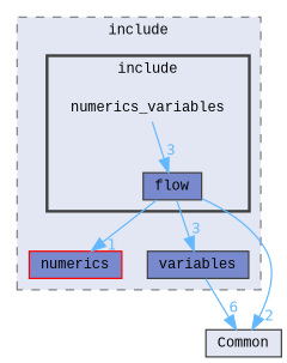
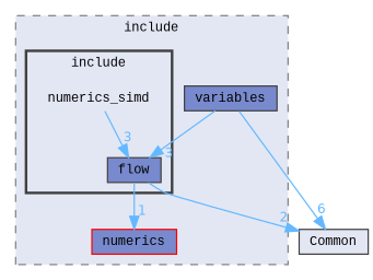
  digraph {
    compound=true
    fontname="Liberation Mono"
    node [fontname="Liberation Mono" fontsize=10 shape=box color=grey25 fillcolor="#788acd" style=filled]
    edge [color=steelblue1 fontcolor=steelblue1 fontname="Liberation Mono" fontsize=10 headlabel=3 labeldistance=1.5 labelfontname=Helvetica labelfontsize=10]
-   n1 [height=0.2 label=numerics_variables shape=plaintext width=0.4 color="" fillcolor="" style=""]
+   n1 [height=0.2 label=numerics_simd shape=plaintext width=0.4 color="" fillcolor="" style=""]
    n2 [height=0.2 label=flow width=0.4]
    n3 [color=red height=0.2 label=numerics width=0.4]
    n4 [height=0.2 label=variables width=0.4]
    n5 [fillcolor="#e3e7f4" height=0.2 label=Common width=0.4]
    subgraph cluster_1 {
      bgcolor="#e3e7f4"
      fontsize=10
      label=include
      pencolor=grey50
      style="filled,dashed"
      n3
      n4
      subgraph cluster_2 {
        bgcolor="#e3e7f4"
        fontsize=10
        label=include
        pencolor=grey25
        style="filled,bold"
        n1
        n2
      }
    }
    n1 -> n2
    n2 -> n3 [headlabel=1]
-   n2 -> n4
+   n4 -> n2
    n2 -> n5 [headlabel=2]
    n4 -> n5 [headlabel=6]
  }
